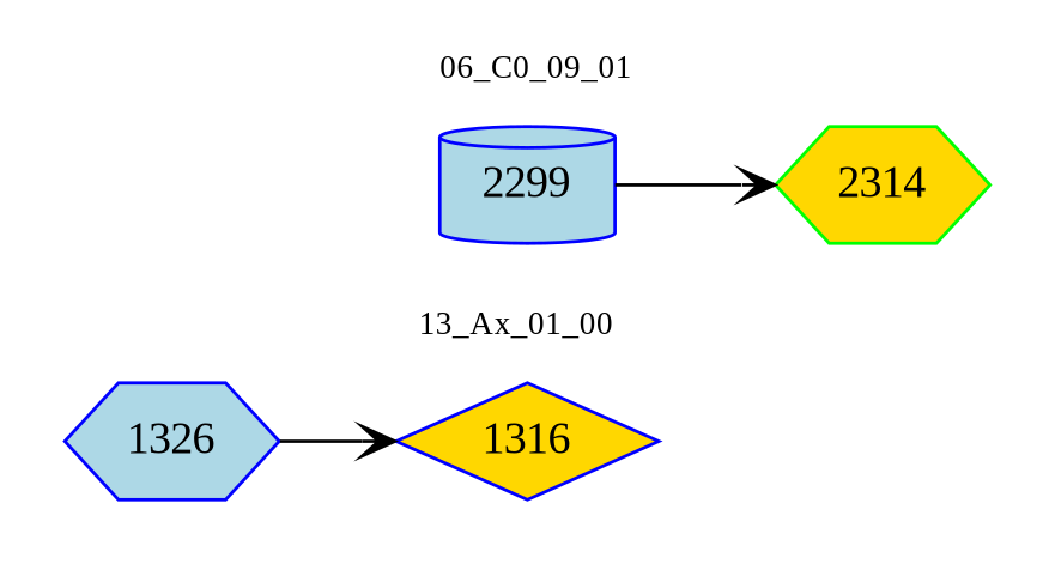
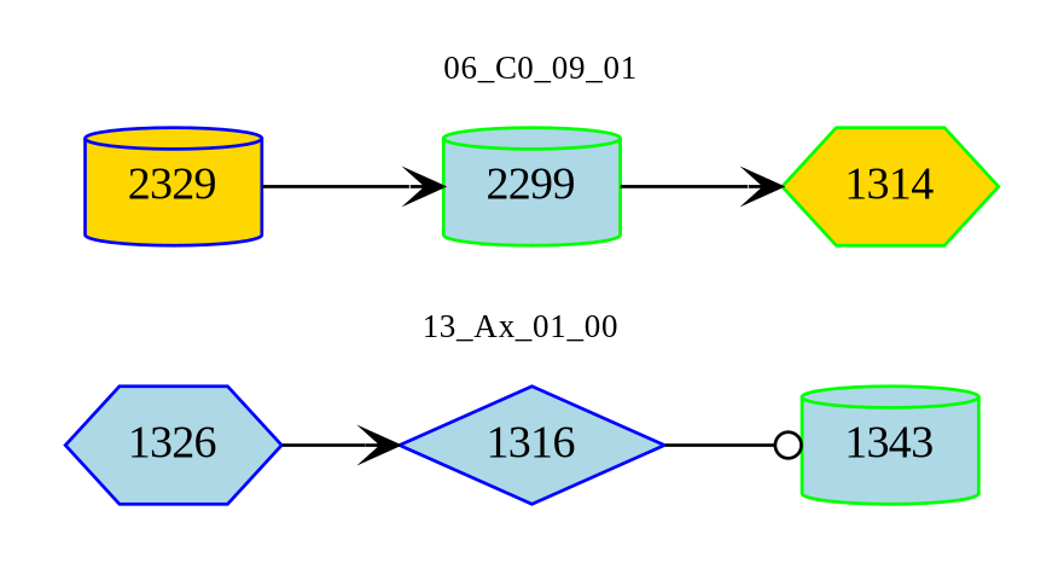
  digraph {
    fontname="Liberation Serif"
    rankdir=LR
    node [color=blue fillcolor=lightblue fontname="Liberation Serif" shape=cylinder style=filled]
    edge [arrowhead=vee color=black fontname="Liberation Serif"]
    n1 [label=1326 shape=hexagon]
-   n2 [fillcolor=gold label=1316 shape=diamond]
-   n5 [label=2299]
-   n6 [color=green fillcolor=gold label=2314 shape=hexagon]
+   n2 [label=1316 shape=diamond]
+   n3 [color=green label=1343]
+   n4 [fillcolor=gold label=2329]
+   n5 [color=green label=2299]
+   n6 [color=green fillcolor=gold label=1314 shape=hexagon]
    subgraph cluster_1 {
      color=white
      fontsize=10
      label="13_Ax_01_00"
      n1
      n2
+     n3
    }
    subgraph cluster_2 {
      color=white
      fontsize=10
      label="06_C0_09_01"
+     n4
      n5
      n6
    }
    n1 -> n2
+   n2 -> n3 [arrowhead=odot]
+   n4 -> n5
    n5 -> n6
  }
